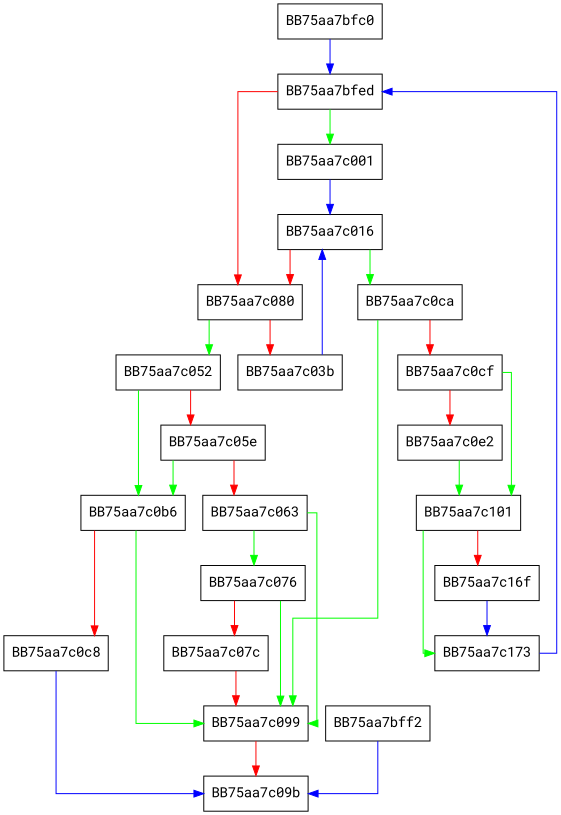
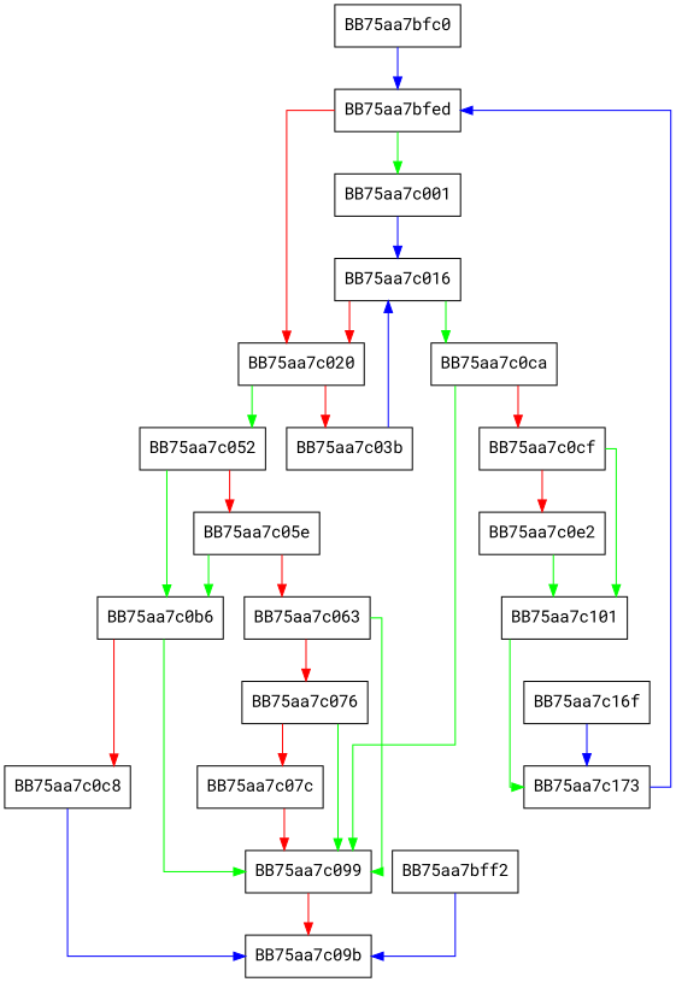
  digraph {
    fontname="Roboto Mono"
    splines=ortho
    node [fontname="Roboto Mono" shape=box]
    edge [color=red fontname="Roboto Mono"]
    BB75aa7bfc0
    BB75aa7bfed
    BB75aa7c001
-   BB75aa7c020 [label=BB75aa7c080]
+   BB75aa7c020
    BB75aa7c016
    BB75aa7bff2
    BB75aa7c09b
    BB75aa7c0ca
    BB75aa7c099
    BB75aa7c0cf
    BB75aa7c052
    BB75aa7c03b
    BB75aa7c101
    BB75aa7c0e2
    BB75aa7c0b6
    BB75aa7c05e
    BB75aa7c0c8
    BB75aa7c063
    BB75aa7c076
    BB75aa7c07c
    BB75aa7c173
    BB75aa7c16f
    BB75aa7bfc0 -> BB75aa7bfed [color=blue]
    BB75aa7bfed -> BB75aa7c001 [color=green]
    BB75aa7bfed -> BB75aa7c020
    BB75aa7c001 -> BB75aa7c016 [color=blue]
    BB75aa7c020 -> BB75aa7c052 [color=green]
    BB75aa7c020 -> BB75aa7c03b
    BB75aa7c016 -> BB75aa7c020
    BB75aa7c016 -> BB75aa7c0ca [color=green]
    BB75aa7bff2 -> BB75aa7c09b [color=blue]
    BB75aa7c0ca -> BB75aa7c099 [color=green]
    BB75aa7c0ca -> BB75aa7c0cf
    BB75aa7c099 -> BB75aa7c09b
    BB75aa7c0cf -> BB75aa7c101 [color=green]
    BB75aa7c0cf -> BB75aa7c0e2
    BB75aa7c052 -> BB75aa7c0b6 [color=green]
    BB75aa7c052 -> BB75aa7c05e
    BB75aa7c03b -> BB75aa7c016 [color=blue]
    BB75aa7c101 -> BB75aa7c173 [color=green]
-   BB75aa7c101 -> BB75aa7c16f
    BB75aa7c0e2 -> BB75aa7c101 [color=green]
    BB75aa7c0b6 -> BB75aa7c099 [color=green]
    BB75aa7c0b6 -> BB75aa7c0c8
    BB75aa7c05e -> BB75aa7c0b6 [color=green]
    BB75aa7c05e -> BB75aa7c063
    BB75aa7c0c8 -> BB75aa7c09b [color=blue]
    BB75aa7c063 -> BB75aa7c099 [color=green]
-   BB75aa7c063 -> BB75aa7c076 [color=green]
+   BB75aa7c063 -> BB75aa7c076
    BB75aa7c076 -> BB75aa7c099 [color=green]
    BB75aa7c076 -> BB75aa7c07c
    BB75aa7c07c -> BB75aa7c099
    BB75aa7c173 -> BB75aa7bfed [color=blue]
    BB75aa7c16f -> BB75aa7c173 [color=blue]
  }
